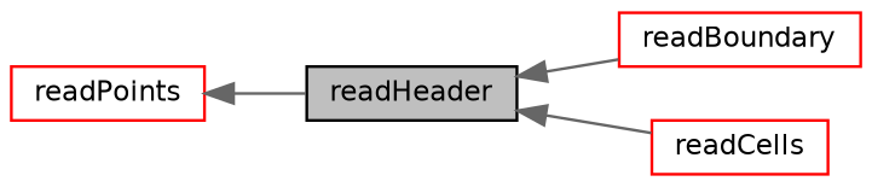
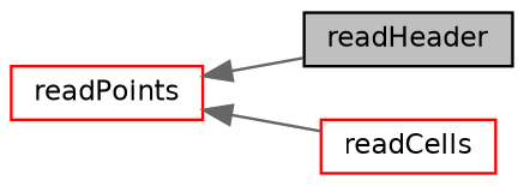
  digraph {
    rankdir=LR
    node [color=red fontname=Helvetica fontsize=10 shape=record]
    edge [color=gray40 dir=back fontname=Helvetica fontsize=10 labelfontname=Helvetica labelfontsize=10 style=solid]
    n1 [color=black fillcolor=grey75 fontcolor=black height=0.2 label=readHeader style=filled width=0.4]
-   n2 [height=0.2 label=readBoundary width=0.4]
    n3 [height=0.2 label=readCells width=0.4]
    n4 [height=0.2 label=readPoints width=0.4]
-   n1 -> n2
-   n1 -> n3
+   n4 -> n3
    n4 -> n1
  }
